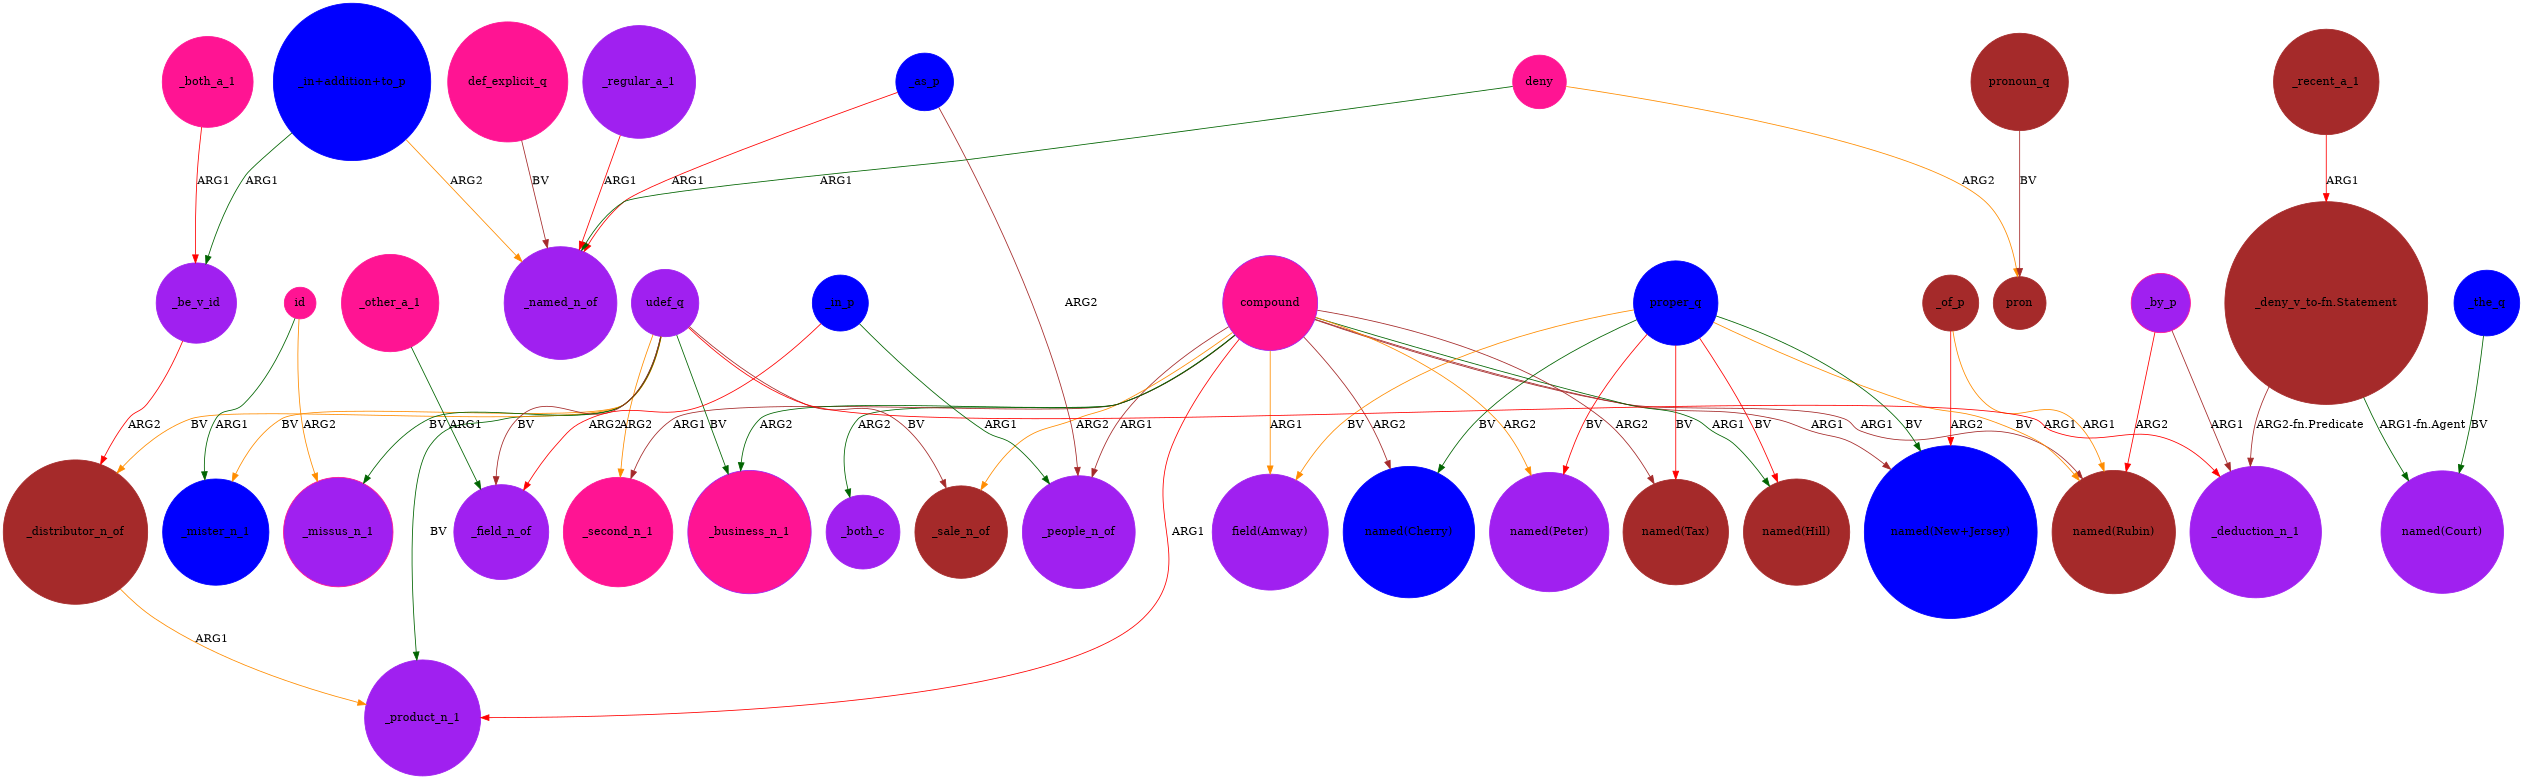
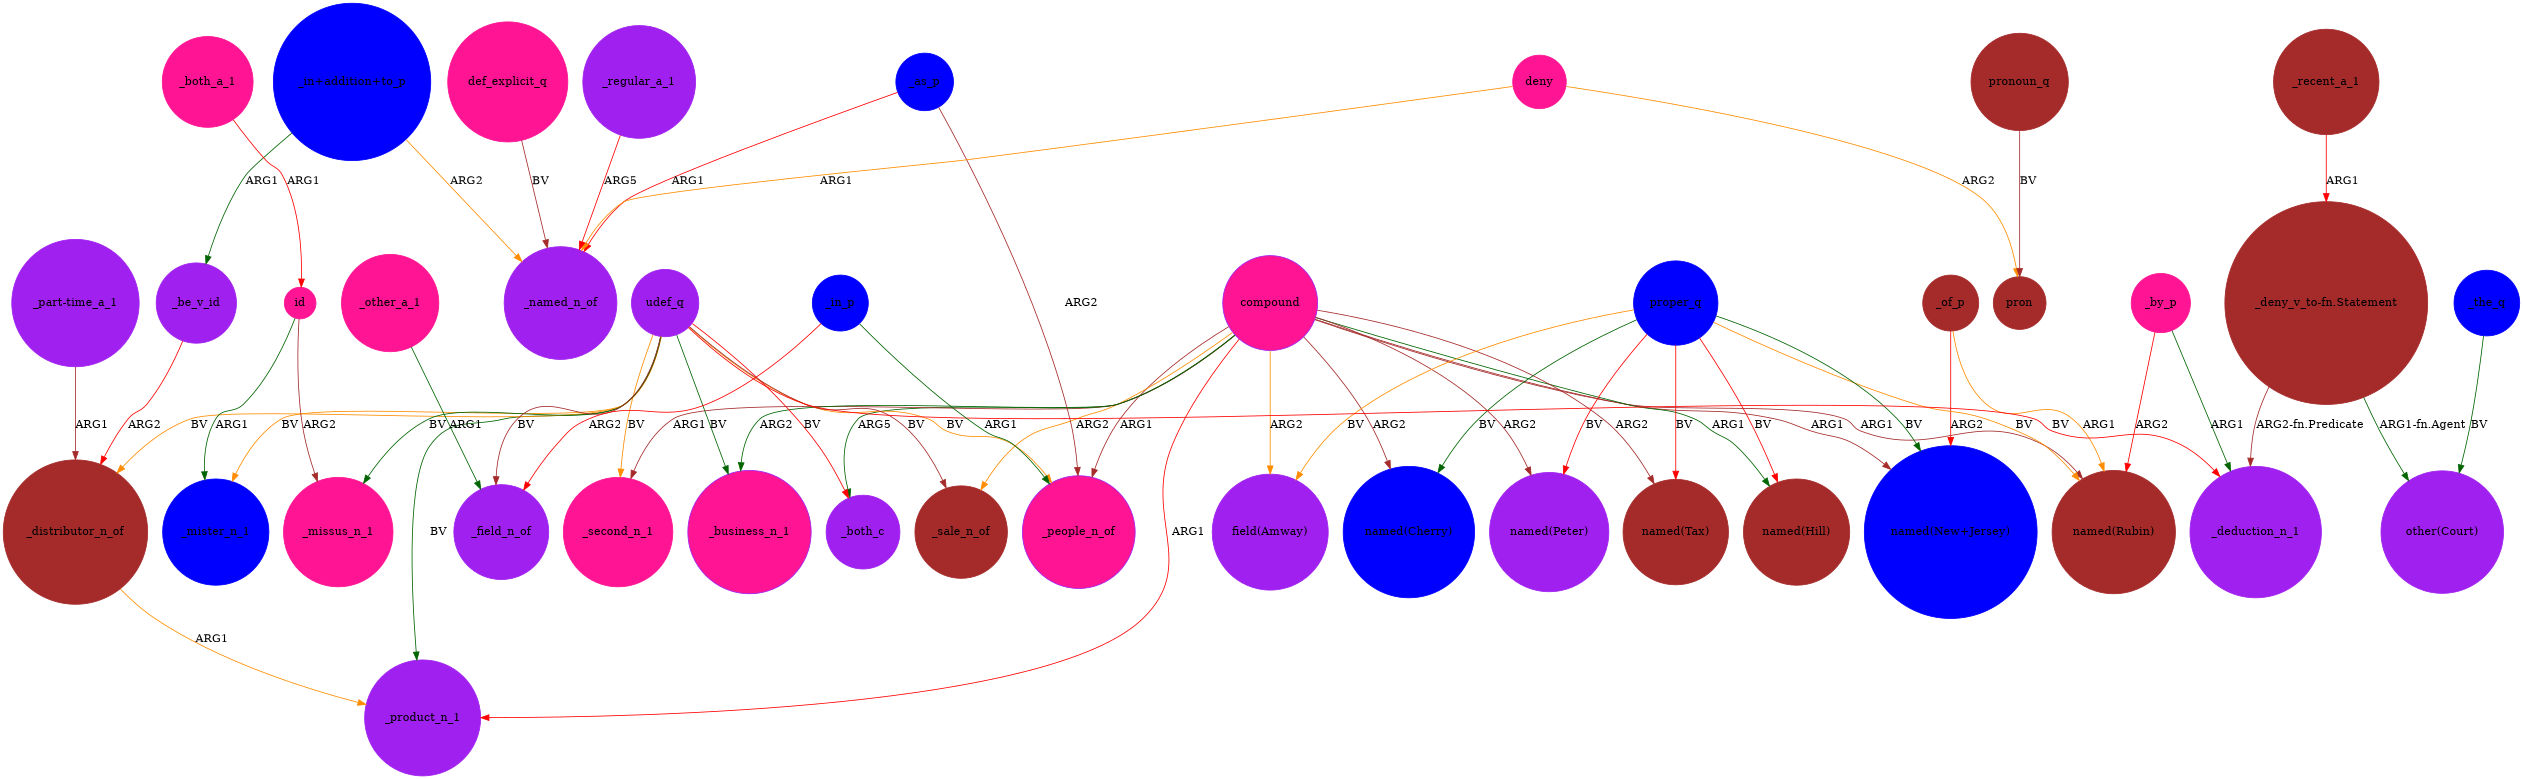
  digraph {
    node [color=purple shape=circle style=filled]
    edge [color=brown]
    compound [fillcolor=deeppink]
    _product_n_1
    "named(Rubin)" [color=brown]
-   _people_n_of
+   _people_n_of [fillcolor=deeppink]
    n5 [label="field(Amway)"]
    "named(New+Jersey)" [color=blue]
    "named(Cherry)" [color=blue]
    "named(Hill)" [color=brown]
    "named(Peter)"
    "named(Tax)" [color=brown]
    n11 [label=_both_c]
    _sale_n_of [color=brown]
    _second_n_1 [color=deeppink]
    _business_n_1 [fillcolor=deeppink]
    _of_p [color=brown]
    _as_p [color=blue]
    n17 [label=_named_n_of]
    proper_q [color=blue]
    n19 [color=deeppink label=deny]
    pron [color=brown]
    _recent_a_1 [color=brown]
    "_deny_v_to-fn.Statement" [color=brown]
-   "named(Court)"
+   "named(Court)" [label="other(Court)"]
    _deduction_n_1
    _distributor_n_of [color=brown]
+   "_part-time_a_1"
    _regular_a_1
    "_in+addition+to_p" [color=blue]
    _be_v_id
    udef_q
    _mister_n_1 [color=blue]
-   _missus_n_1 [color=deeppink fillcolor=purple]
+   _missus_n_1 [color=deeppink]
    _field_n_of
    _the_q [color=blue]
    id [color=deeppink]
    pronoun_q [color=brown]
-   _by_p [color=deeppink fillcolor=purple]
+   _by_p [color=deeppink]
    def_explicit_q [color=deeppink]
    _in_p [color=blue]
    _other_a_1 [color=deeppink]
    _both_a_1 [color=deeppink]
    compound -> _product_n_1 [color=red label=ARG1]
    compound -> "named(Rubin)" [label=ARG1]
    compound -> _people_n_of [label=ARG1]
-   compound -> n5 [color=darkorange label=ARG1]
+   compound -> n5 [color=darkorange label=ARG2]
    compound -> "named(New+Jersey)" [label=ARG1]
    compound -> "named(Cherry)" [label=ARG2]
    compound -> "named(Hill)" [color=darkgreen label=ARG1]
-   compound -> "named(Peter)" [color=darkorange label=ARG2]
+   compound -> "named(Peter)" [label=ARG2]
    compound -> "named(Tax)" [label=ARG2]
-   compound -> n11 [color=darkgreen label=ARG2]
+   compound -> n11 [color=darkgreen label=ARG5]
    compound -> _sale_n_of [color=darkorange label=ARG2]
    compound -> _second_n_1 [label=ARG1]
    compound -> _business_n_1 [color=darkgreen label=ARG2]
    _of_p -> "named(Rubin)" [color=darkorange label=ARG1]
    _of_p -> "named(New+Jersey)" [color=red label=ARG2]
    _as_p -> _people_n_of [label=ARG2]
    _as_p -> n17 [color=red label=ARG1]
    proper_q -> "named(Rubin)" [color=darkorange label=BV]
    proper_q -> n5 [color=darkorange label=BV]
    proper_q -> "named(New+Jersey)" [color=darkgreen label=BV]
    proper_q -> "named(Cherry)" [color=darkgreen label=BV]
    proper_q -> "named(Hill)" [color=red label=BV]
    proper_q -> "named(Peter)" [color=red label=BV]
    proper_q -> "named(Tax)" [color=red label=BV]
-   n19 -> n17 [color=darkgreen label=ARG1]
+   n19 -> n17 [color=darkorange label=ARG1]
    n19 -> pron [color=darkorange label=ARG2]
    _recent_a_1 -> "_deny_v_to-fn.Statement" [color=red label=ARG1]
    "_deny_v_to-fn.Statement" -> "named(Court)" [color=darkgreen label="ARG1-fn.Agent"]
    "_deny_v_to-fn.Statement" -> _deduction_n_1 [label="ARG2-fn.Predicate"]
    _distributor_n_of -> _product_n_1 [color=darkorange label=ARG1]
-   _regular_a_1 -> n17 [color=red label=ARG1]
+   "_part-time_a_1" -> _distributor_n_of [label=ARG1]
+   _regular_a_1 -> n17 [color=red label=ARG5]
    "_in+addition+to_p" -> n17 [color=darkorange label=ARG2]
    "_in+addition+to_p" -> _be_v_id [color=darkgreen label=ARG1]
    _be_v_id -> _distributor_n_of [color=red label=ARG2]
    udef_q -> _product_n_1 [color=darkgreen label=BV]
+   udef_q -> _people_n_of [color=darkorange label=BV]
+   udef_q -> n11 [color=red label=BV]
    udef_q -> _sale_n_of [label=BV]
-   udef_q -> _second_n_1 [color=darkorange label=ARG2]
+   udef_q -> _second_n_1 [color=darkorange label=BV]
    udef_q -> _business_n_1 [color=darkgreen label=BV]
-   udef_q -> _deduction_n_1 [color=red label=ARG1]
+   udef_q -> _deduction_n_1 [color=red label=BV]
    udef_q -> _distributor_n_of [color=darkorange label=BV]
    udef_q -> _mister_n_1 [color=darkorange label=BV]
    udef_q -> _missus_n_1 [color=darkgreen label=BV]
    udef_q -> _field_n_of [label=BV]
    _the_q -> "named(Court)" [color=darkgreen label=BV]
    id -> _mister_n_1 [color=darkgreen label=ARG1]
-   id -> _missus_n_1 [color=darkorange label=ARG2]
+   id -> _missus_n_1 [label=ARG2]
    pronoun_q -> pron [label=BV]
    _by_p -> "named(Rubin)" [color=red label=ARG2]
-   _by_p -> _deduction_n_1 [label=ARG1]
+   _by_p -> _deduction_n_1 [color=darkgreen label=ARG1]
    def_explicit_q -> n17 [label=BV]
    _in_p -> _people_n_of [color=darkgreen label=ARG1]
    _in_p -> _field_n_of [color=red label=ARG2]
    _other_a_1 -> _field_n_of [color=darkgreen label=ARG1]
-   _both_a_1 -> _be_v_id [color=red label=ARG1]
+   _both_a_1 -> id [color=red label=ARG1]
  }
